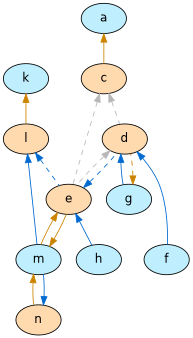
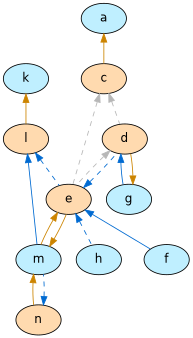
  digraph {
    node [fillcolor="#bfefff" fontcolor="#000000" fontname=Helvetica fontsize=14 shape=oval style=filled]
    edge [color="#006ad1" dir=back style=solid]
    c [fillcolor="#ffdaaf"]
    d [fillcolor="#ffdaaf"]
    e [fillcolor="#ffdaaf"]
    f
    g
    m
    h
    l [fillcolor="#ffdaaf"]
    n [fillcolor="#ffdaaf"]
    a
    k
    c -> d [color="#b7b7b7" style=dashed]
    c -> e [color="#b7b7b7" style=dashed]
    d -> e [color="#b7b7b7" style=dashed]
-   d -> f
+   e -> f
    d -> g
    e -> d [style=dashed]
    e -> m [color="#cc8400"]
-   e -> h
-   g -> d [color="#cc8400" style=dashed]
+   e -> h [style=dashed]
+   g -> d [color="#cc8400"]
    m -> e [color="#cc8400"]
    m -> n [color="#cc8400"]
    l -> e [style=dashed]
    l -> m
-   n -> m
+   n -> m [style=dashed]
    a -> c [color="#cc8400"]
    k -> l [color="#cc8400"]
  }
